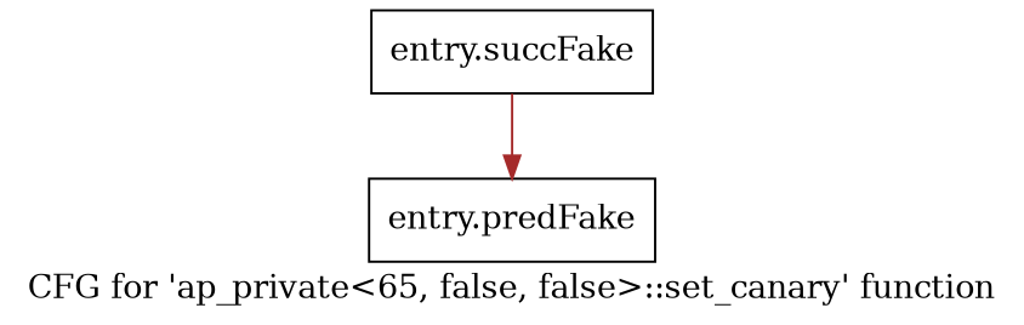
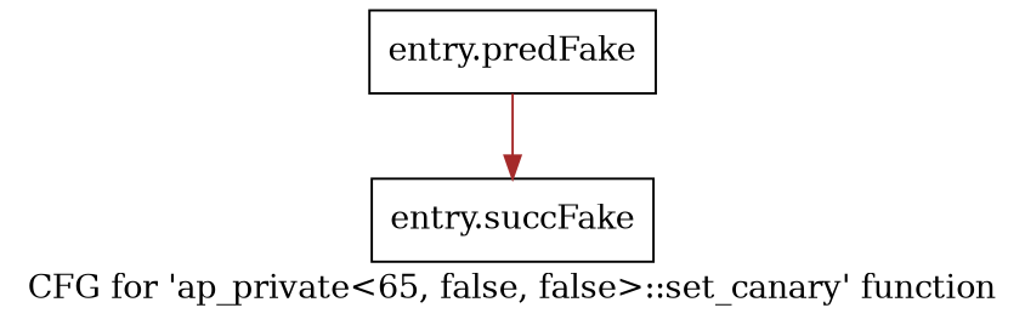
  digraph {
    label="CFG for 'ap_private\<65, false, false\>::set_canary' function"
    node [shape=record]
    n1 [label="{entry.predFake}"]
    n2 [filename="/tools/Xilinx/Vitis_HLS/2022.1/include/etc/ap_private.h" label="{entry.succFake}" linenumber=3332]
-   n2 -> n1 [execusionnum=12800 filename="/tools/Xilinx/Vitis_HLS/2022.1/include/etc/ap_private.h" color=brown]
+   n1 -> n2 [execusionnum=12800 filename="/tools/Xilinx/Vitis_HLS/2022.1/include/etc/ap_private.h" color=brown]
  }
